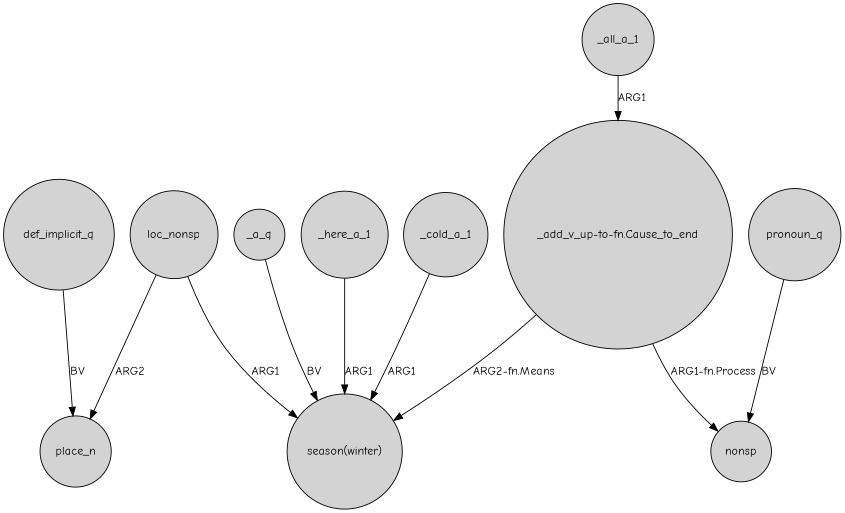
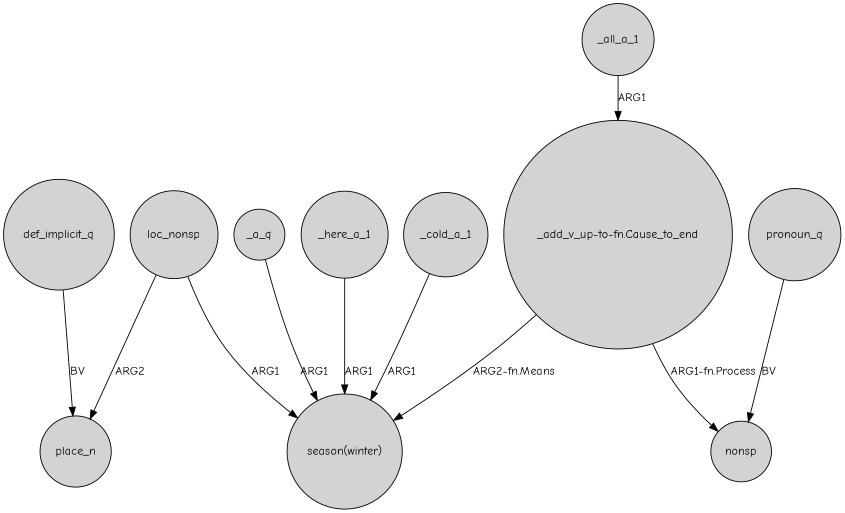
  digraph {
    fontname="Comic Neue"
    node [fontname="Comic Neue" shape=circle style=filled]
    edge [fontname="Comic Neue"]
    loc_nonsp
    place_n
    "season(winter)"
    _a_q
    _here_a_1
    def_implicit_q
    _cold_a_1
    _all_a_1
    "_add_v_up-to-fn.Cause_to_end"
    n10 [label=nonsp]
    pronoun_q
    loc_nonsp -> place_n [label=ARG2]
    loc_nonsp -> "season(winter)" [label=ARG1]
-   _a_q -> "season(winter)" [label=BV]
+   _a_q -> "season(winter)" [label=ARG1]
    _here_a_1 -> "season(winter)" [label=ARG1]
    def_implicit_q -> place_n [label=BV]
    _cold_a_1 -> "season(winter)" [label=ARG1]
    _all_a_1 -> "_add_v_up-to-fn.Cause_to_end" [label=ARG1]
    "_add_v_up-to-fn.Cause_to_end" -> "season(winter)" [label="ARG2-fn.Means"]
    "_add_v_up-to-fn.Cause_to_end" -> n10 [label="ARG1-fn.Process"]
    pronoun_q -> n10 [label=BV]
  }
